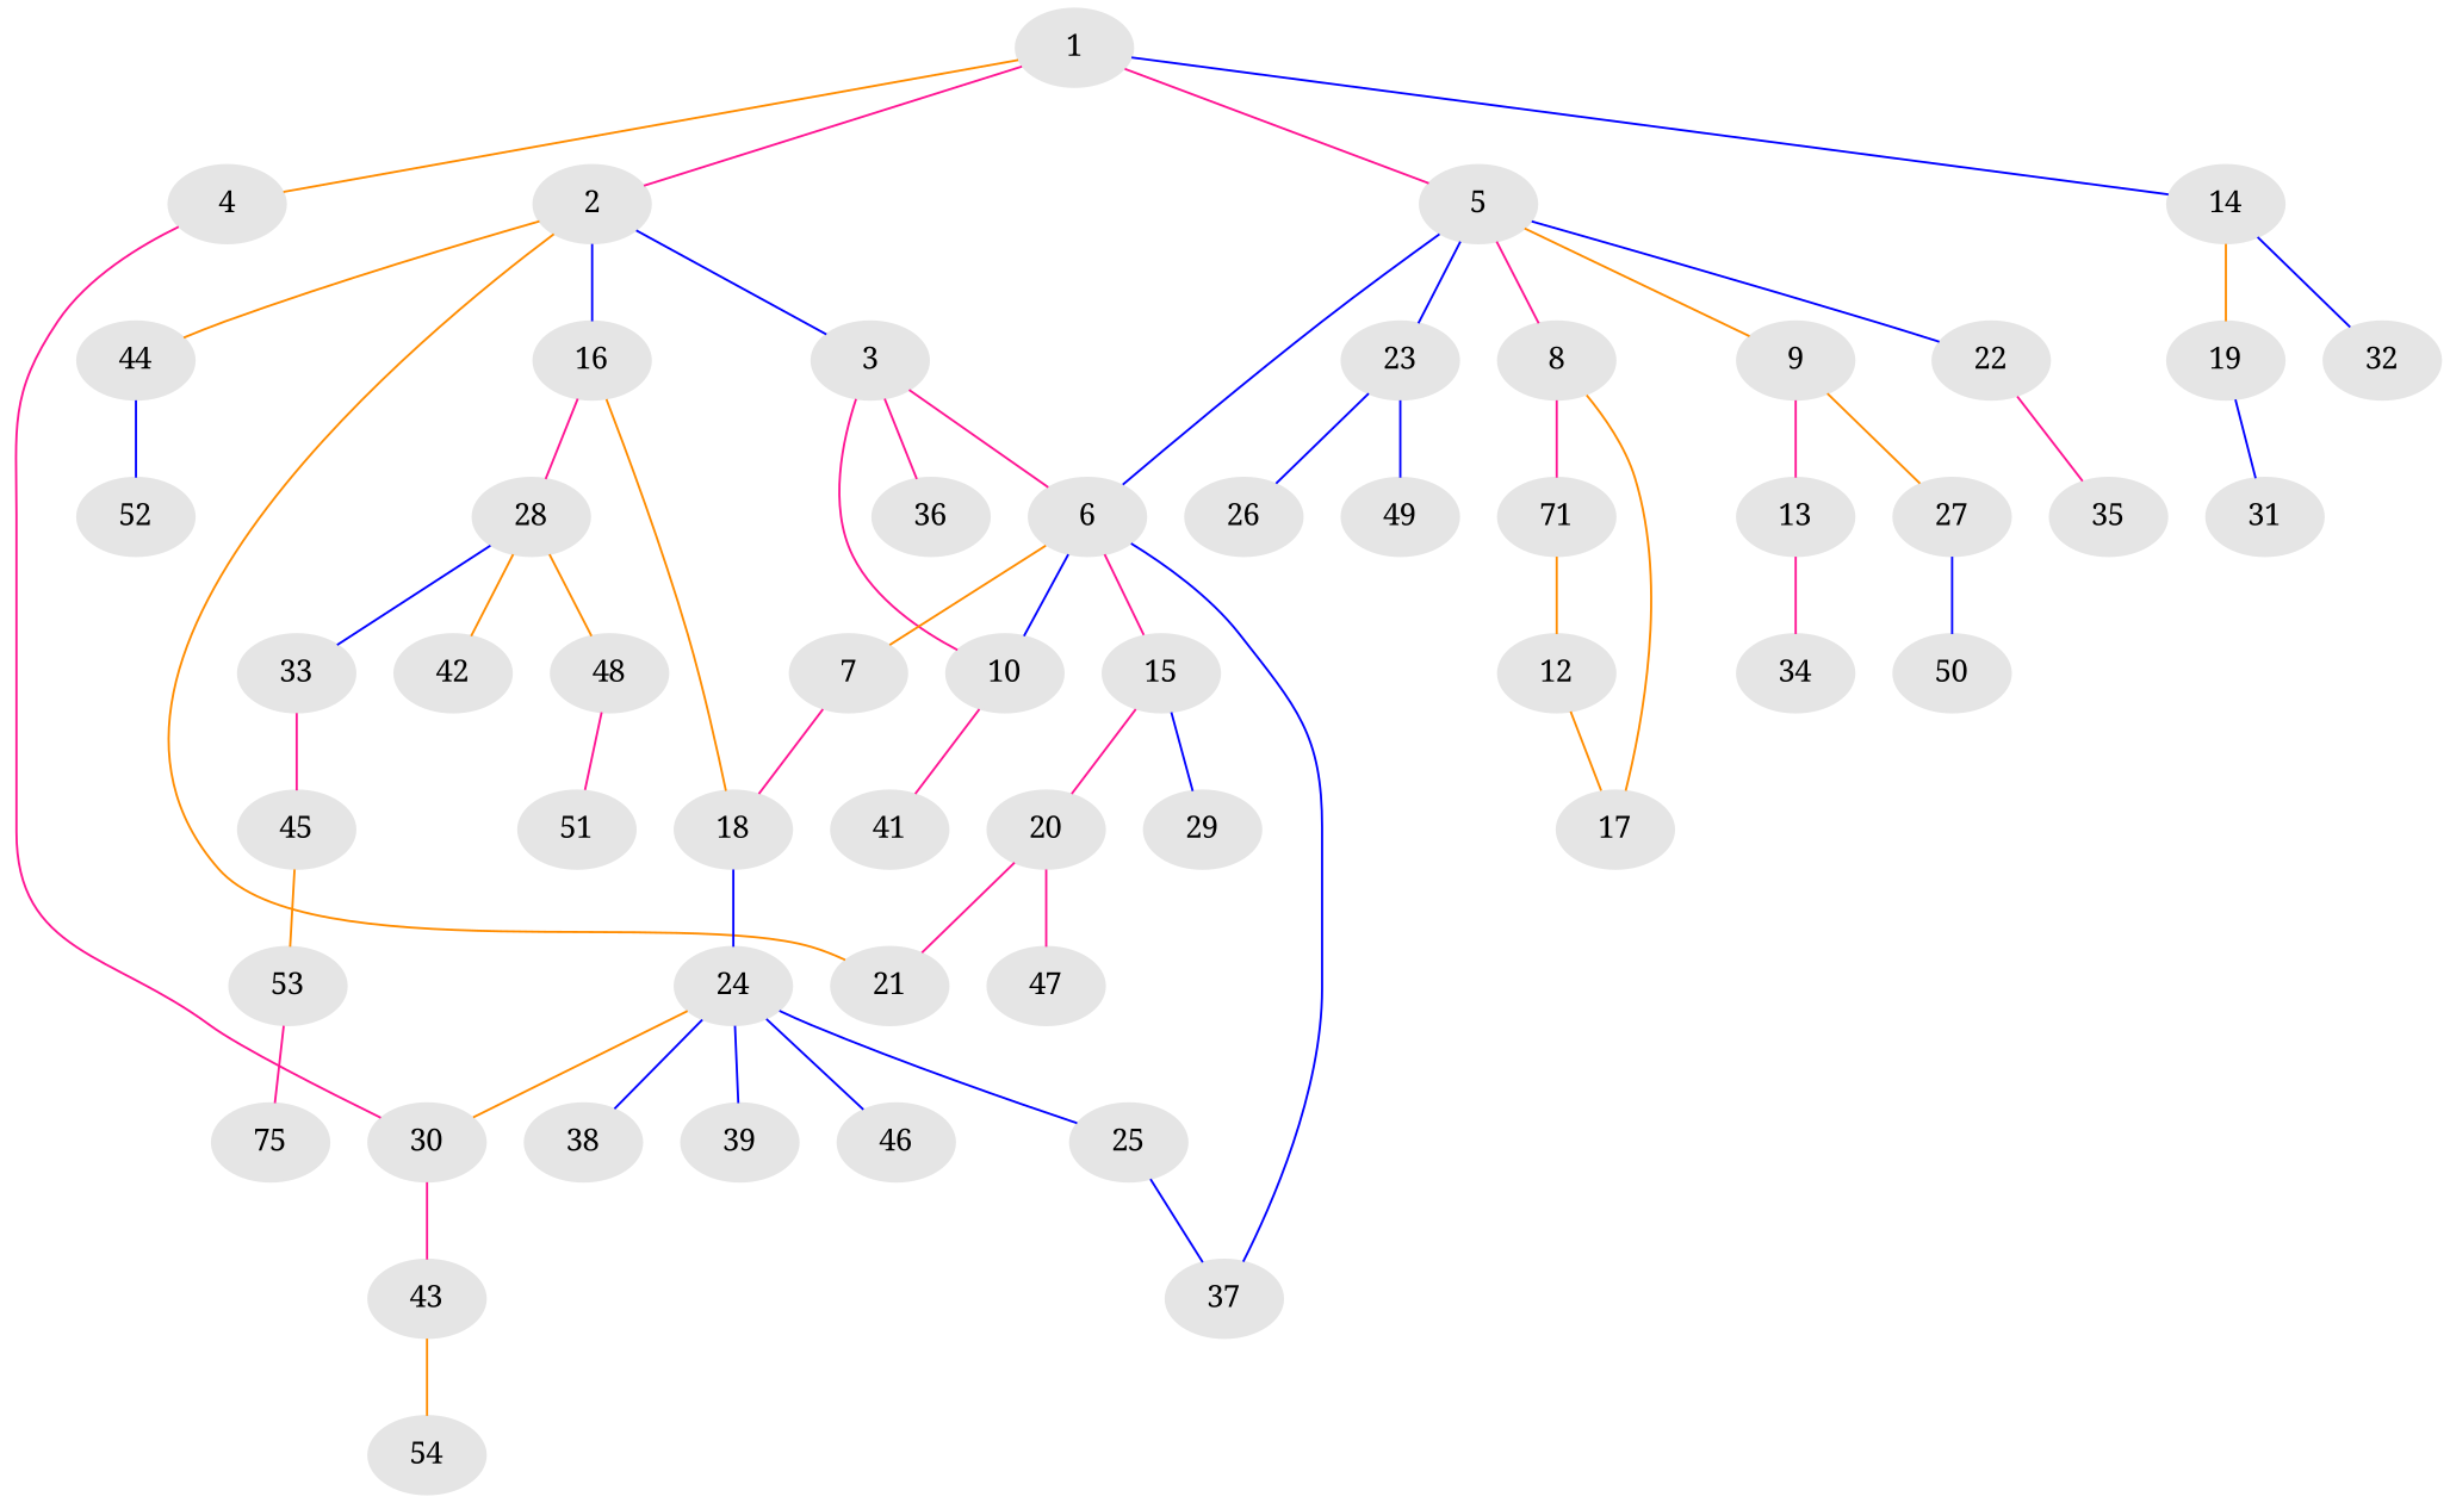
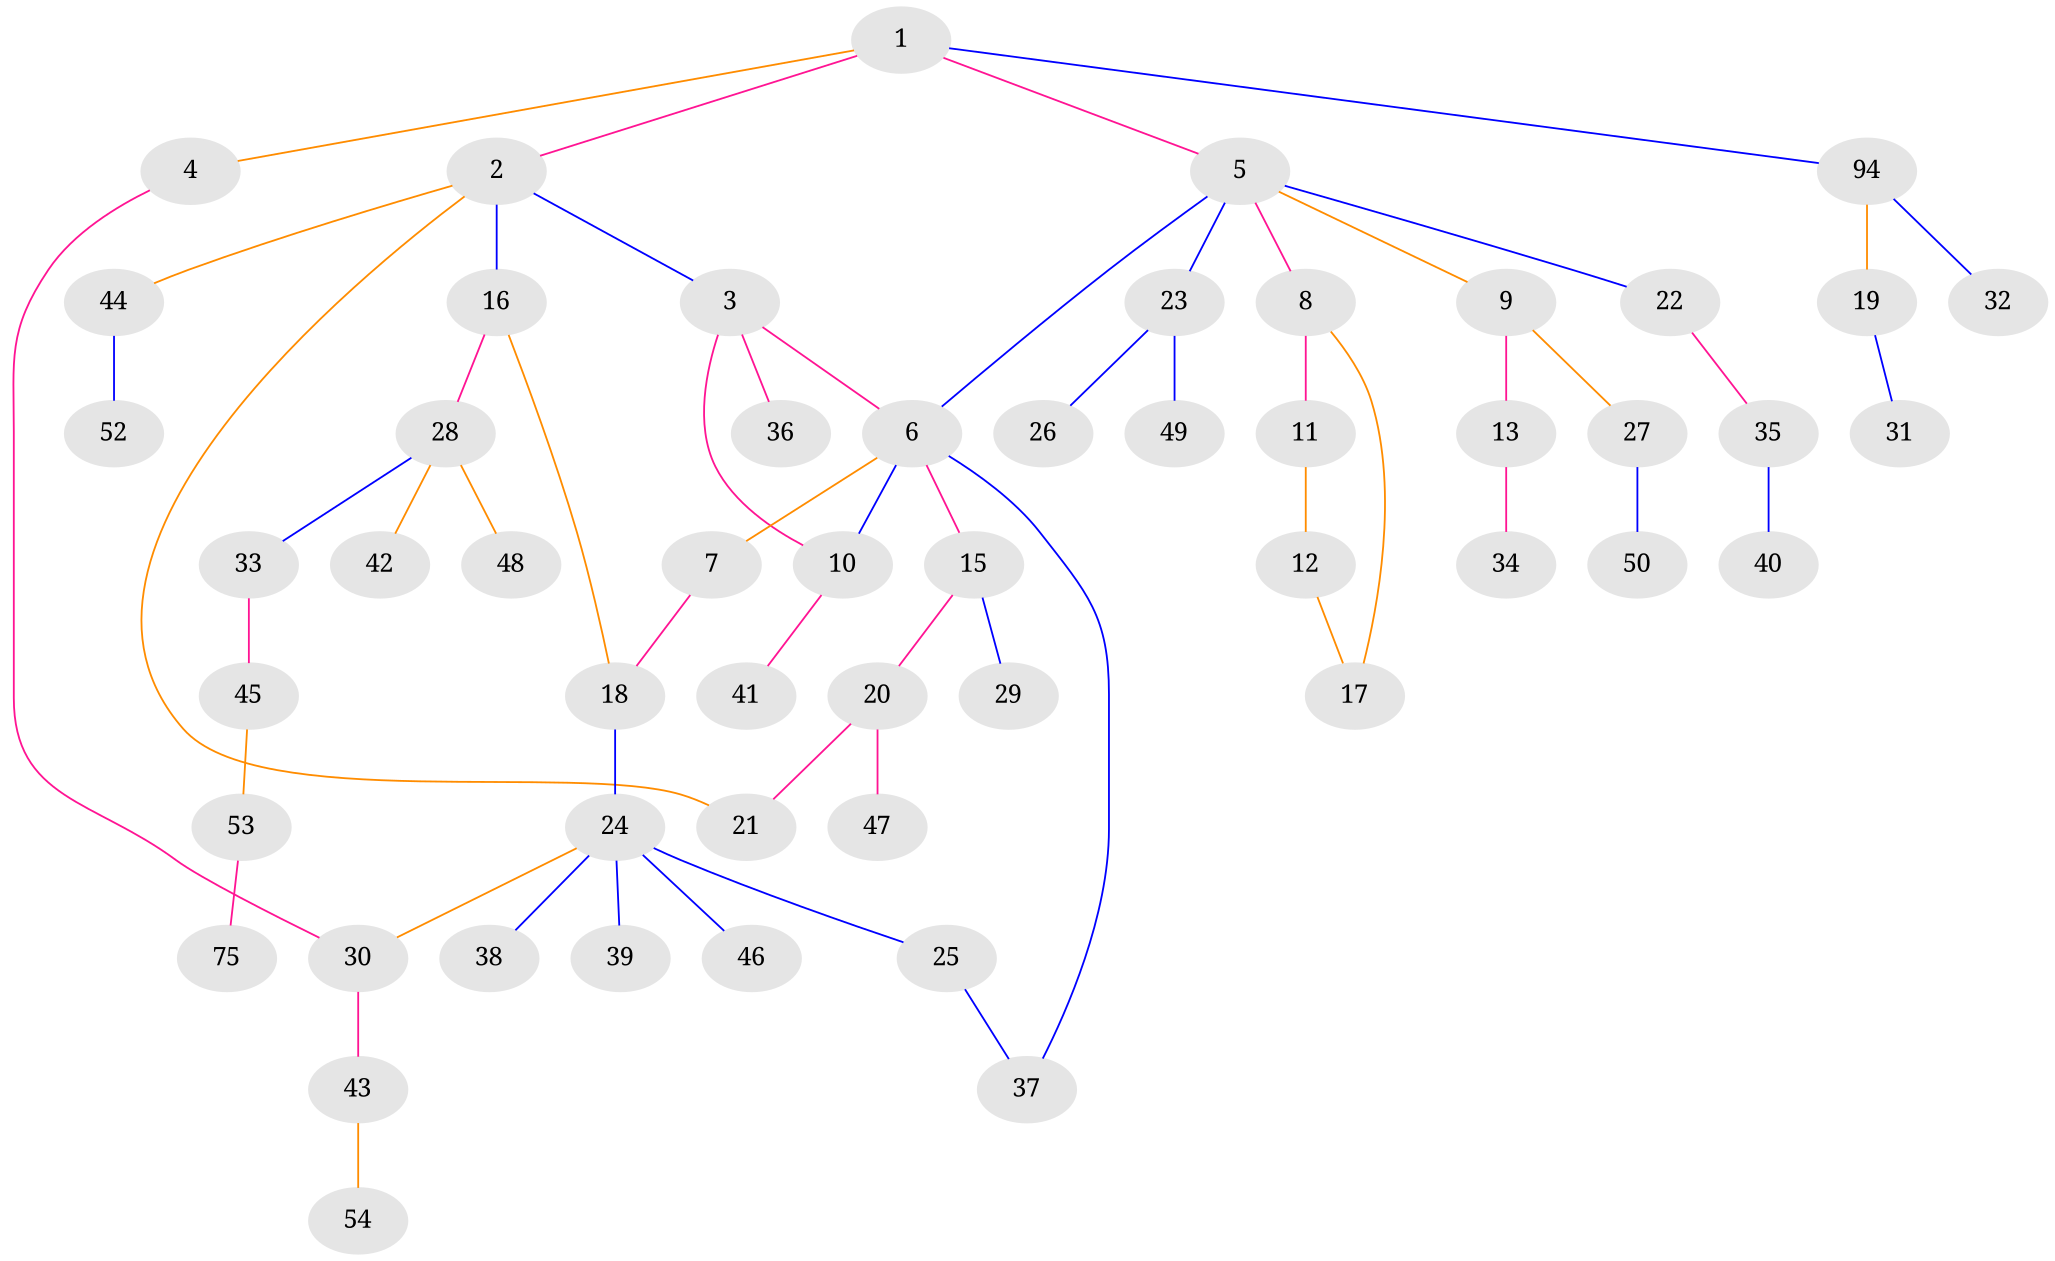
  graph {
    fontname="Noto Serif"
    node [color=gray90 fontname="Noto Serif" style=filled]
    edge [color=blue fontname="Noto Serif"]
    1
    2
    4
    5
-   14
+   14 [label=94]
    3
    16
    21
    44
    30
    6
    8
    9
    22
    23
    19
    32
    10
    36
    18
    28
    52
    7
    15
    37
    41
    43
-   11 [label=71]
+   11
    17
    13
    27
    35
    26
    49
    20
    29
    24
    12
    34
    50
    31
    47
    33
    42
    48
    25
    38
    39
    46
+   40
    45
-   51
    54
    53
    n55 [label=75]
    1 -- 2 [color=deeppink]
    1 -- 4 [color=darkorange]
    1 -- 5 [color=deeppink]
    1 -- 14
    2 -- 3
    2 -- 16
    2 -- 21 [color=darkorange]
    2 -- 44 [color=darkorange]
    4 -- 30 [color=deeppink]
    5 -- 6
    5 -- 8 [color=deeppink]
    5 -- 9 [color=darkorange]
    5 -- 22
    5 -- 23
    14 -- 19 [color=darkorange]
    14 -- 32
    3 -- 6 [color=deeppink]
    3 -- 10 [color=deeppink]
    3 -- 36 [color=deeppink]
    16 -- 18 [color=darkorange]
    16 -- 28 [color=deeppink]
    44 -- 52
    30 -- 43 [color=deeppink]
    6 -- 10
    6 -- 7 [color=darkorange]
    6 -- 15 [color=deeppink]
    6 -- 37
    8 -- 11 [color=deeppink]
    8 -- 17 [color=darkorange]
    9 -- 13 [color=deeppink]
    9 -- 27 [color=darkorange]
    22 -- 35 [color=deeppink]
    23 -- 26
    23 -- 49
    19 -- 31
    10 -- 41 [color=deeppink]
    18 -- 24
    28 -- 33
    28 -- 42 [color=darkorange]
    28 -- 48 [color=darkorange]
    7 -- 18 [color=deeppink]
    15 -- 20 [color=deeppink]
    15 -- 29
    43 -- 54 [color=darkorange]
    11 -- 12 [color=darkorange]
    13 -- 34 [color=deeppink]
    27 -- 50
+   35 -- 40
    20 -- 21 [color=deeppink]
    20 -- 47 [color=deeppink]
    24 -- 30 [color=darkorange]
    24 -- 25
    24 -- 38
    24 -- 39
    24 -- 46
    12 -- 17 [color=darkorange]
    33 -- 45 [color=deeppink]
-   48 -- 51 [color=deeppink]
    25 -- 37
    45 -- 53 [color=darkorange]
    53 -- n55 [color=deeppink]
  }
